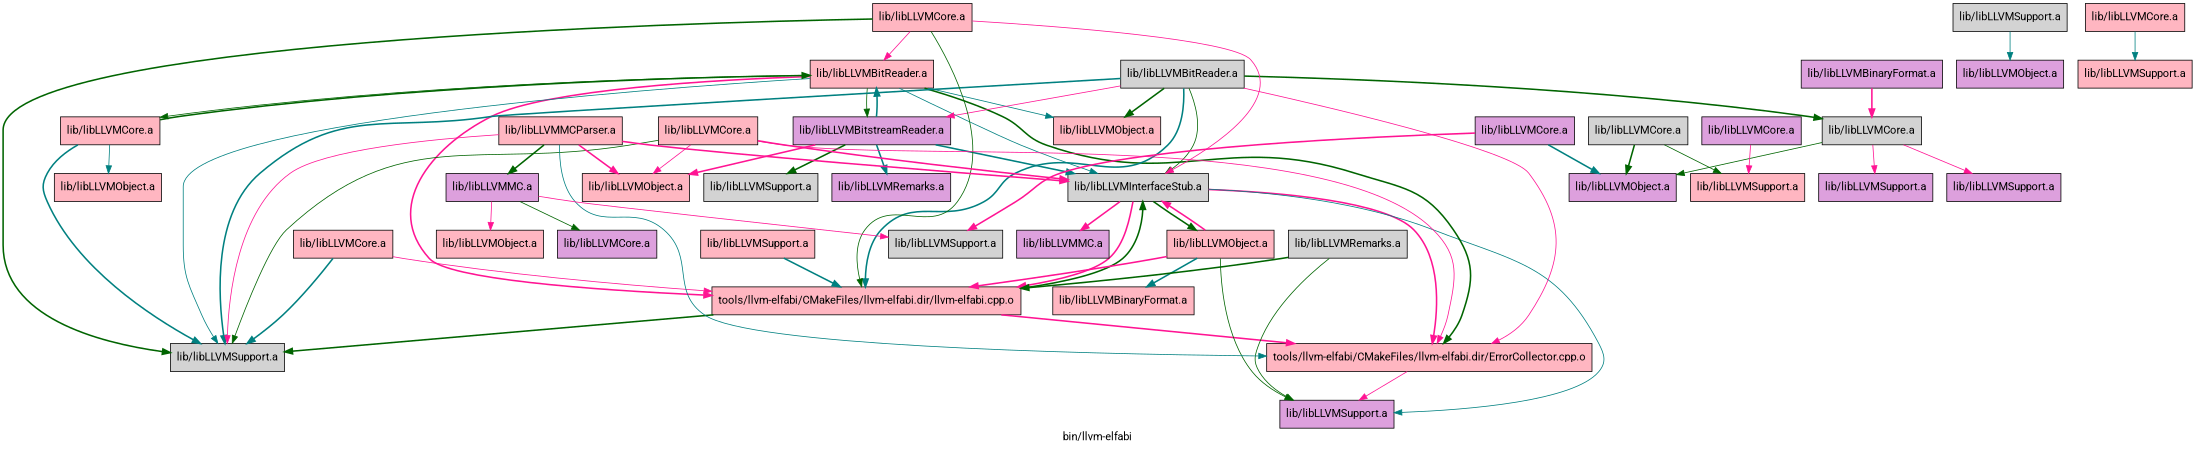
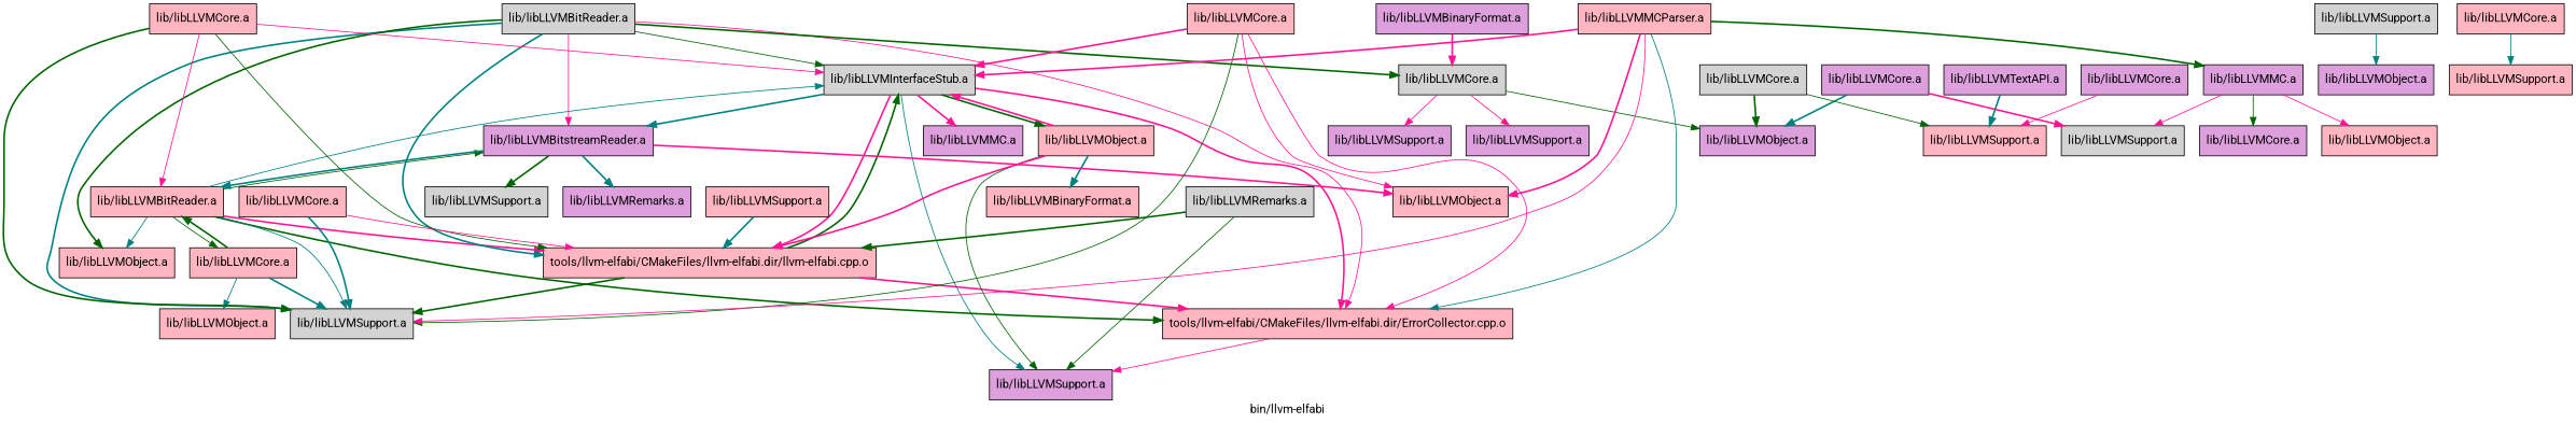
  digraph {
    fontname=Roboto
    label="bin/llvm-elfabi"
    node [fillcolor=lightpink fontname=Roboto shape=record style=filled]
    edge [color=deeppink fontname=Roboto style=bold]
    n1 [label="{tools/llvm-elfabi/CMakeFiles/llvm-elfabi.dir/ErrorCollector.cpp.o}"]
    n2 [fillcolor=plum label="{lib/libLLVMSupport.a}"]
    n3 [label="{tools/llvm-elfabi/CMakeFiles/llvm-elfabi.dir/llvm-elfabi.cpp.o}"]
    n4 [fillcolor=lightgrey label="{lib/libLLVMInterfaceStub.a}"]
    n5 [fillcolor=lightgrey label="{lib/libLLVMSupport.a}"]
    n6 [label="{lib/libLLVMObject.a}"]
    n7 [fillcolor=plum label="{lib/libLLVMMC.a}"]
    n8 [label="{lib/libLLVMBinaryFormat.a}"]
    n9 [fillcolor=lightgrey label="{lib/libLLVMSupport.a}"]
    n10 [fillcolor=plum label="{lib/libLLVMObject.a}"]
+   n11 [fillcolor=plum label="{lib/libLLVMTextAPI.a}"]
    n12 [label="{lib/libLLVMSupport.a}"]
    n13 [label="{lib/libLLVMBitReader.a}"]
    n14 [label="{lib/libLLVMObject.a}"]
    n15 [label="{lib/libLLVMCore.a}"]
    n16 [fillcolor=plum label="{lib/libLLVMBitstreamReader.a}"]
    n17 [label="{lib/libLLVMObject.a}"]
    n18 [label="{lib/libLLVMObject.a}"]
    n19 [fillcolor=lightgrey label="{lib/libLLVMSupport.a}"]
    n20 [fillcolor=plum label="{lib/libLLVMRemarks.a}"]
    n21 [fillcolor=lightgrey label="{lib/libLLVMBitReader.a}"]
    n22 [fillcolor=lightgrey label="{lib/libLLVMCore.a}"]
    n23 [fillcolor=plum label="{lib/libLLVMObject.a}"]
    n24 [fillcolor=plum label="{lib/libLLVMSupport.a}"]
    n25 [fillcolor=plum label="{lib/libLLVMSupport.a}"]
    n26 [label="{lib/libLLVMCore.a}"]
    n27 [label="{lib/libLLVMSupport.a}"]
    n28 [fillcolor=plum label="{lib/libLLVMCore.a}"]
    n29 [fillcolor=lightgrey label="{lib/libLLVMSupport.a}"]
    n30 [fillcolor=plum label="{lib/libLLVMCore.a}"]
    n31 [label="{lib/libLLVMCore.a}"]
    n32 [label="{lib/libLLVMSupport.a}"]
    n33 [fillcolor=lightgrey label="{lib/libLLVMCore.a}"]
    n34 [label="{lib/libLLVMCore.a}"]
    n35 [label="{lib/libLLVMCore.a}"]
    n36 [fillcolor=lightgrey label="{lib/libLLVMRemarks.a}"]
    n37 [label="{lib/libLLVMMCParser.a}"]
    n38 [fillcolor=plum label="{lib/libLLVMMC.a}"]
    n39 [label="{lib/libLLVMObject.a}"]
    n40 [fillcolor=plum label="{lib/libLLVMCore.a}"]
    n41 [fillcolor=plum label="{lib/libLLVMBinaryFormat.a}"]
    n1 -> n2 [style=solid]
    n3 -> n1
    n3 -> n4 [color=darkgreen]
    n3 -> n5 [color=darkgreen]
    n4 -> n1
    n4 -> n2 [color=teal style=solid]
    n4 -> n3
    n4 -> n6 [color=darkgreen]
    n4 -> n7
    n6 -> n2 [color=darkgreen style=solid]
    n6 -> n3
    n6 -> n4
    n6 -> n8 [color=teal]
    n9 -> n10 [color=teal style=solid]
+   n11 -> n12 [color=teal]
    n13 -> n1 [color=darkgreen]
    n13 -> n3
    n13 -> n4 [color=teal style=solid]
    n13 -> n5 [color=teal style=solid]
    n13 -> n14 [color=teal style=solid]
    n13 -> n15 [color=darkgreen style=solid]
    n13 -> n16 [color=darkgreen style=solid]
    n15 -> n5 [color=teal]
    n15 -> n13 [color=darkgreen]
    n15 -> n17 [color=teal style=solid]
-   n16 -> n4 [color=teal]
+   n4 -> n16 [color=teal]
    n16 -> n13 [color=teal]
    n16 -> n18
    n16 -> n19 [color=darkgreen]
    n16 -> n20 [color=teal]
    n21 -> n1 [style=solid]
    n21 -> n3 [color=teal]
    n21 -> n4 [color=darkgreen style=solid]
    n21 -> n5 [color=teal]
    n21 -> n14 [color=darkgreen]
    n21 -> n16 [style=solid]
    n21 -> n22 [color=darkgreen]
    n22 -> n23 [color=darkgreen style=solid]
    n22 -> n24 [style=solid]
    n22 -> n25 [style=solid]
    n26 -> n27 [color=teal style=solid]
    n28 -> n23 [color=teal]
    n28 -> n29
    n30 -> n12 [style=solid]
    n31 -> n3 [color=darkgreen style=solid]
    n31 -> n4 [style=solid]
    n31 -> n5 [color=darkgreen]
    n31 -> n13 [style=solid]
    n32 -> n3 [color=teal]
    n33 -> n12 [color=darkgreen style=solid]
    n33 -> n23 [color=darkgreen]
    n34 -> n1 [style=solid]
    n34 -> n4
    n34 -> n5 [color=darkgreen style=solid]
    n34 -> n18 [style=solid]
    n35 -> n3 [style=solid]
    n35 -> n5 [color=teal]
    n36 -> n2 [color=darkgreen style=solid]
    n36 -> n3 [color=darkgreen]
    n37 -> n1 [color=teal style=solid]
    n37 -> n4
    n37 -> n5 [style=solid]
    n37 -> n18
    n37 -> n38 [color=darkgreen]
    n38 -> n29 [style=solid]
    n38 -> n39 [style=solid]
    n38 -> n40 [color=darkgreen style=solid]
    n41 -> n22
  }
